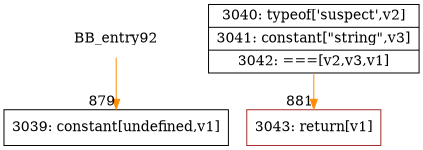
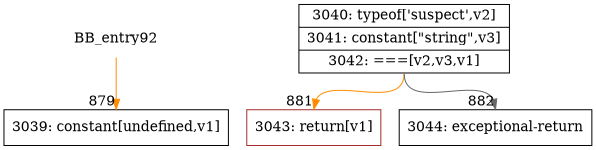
  digraph {
    rankdir=TD
    node [color=black shape=record]
    edge [color=darkorange headport=n tailport=s]
    n1 [label=BB_entry92 shape=none]
    n2 [label="{3039: constant[undefined,v1]}"]
    n3 [label="{3040: typeof['suspect',v2]|3041: constant[\"string\",v3]|3042: ===[v2,v3,v1]}"]
    n4 [color=brown label="{3043: return[v1]}"]
+   n5 [label="{3044: exceptional-return}"]
    n1 -> n2 [headlabel="    879"]
    n3 -> n4 [headlabel="      881"]
+   n3 -> n5 [color=gray40 headlabel="      882"]
  }
